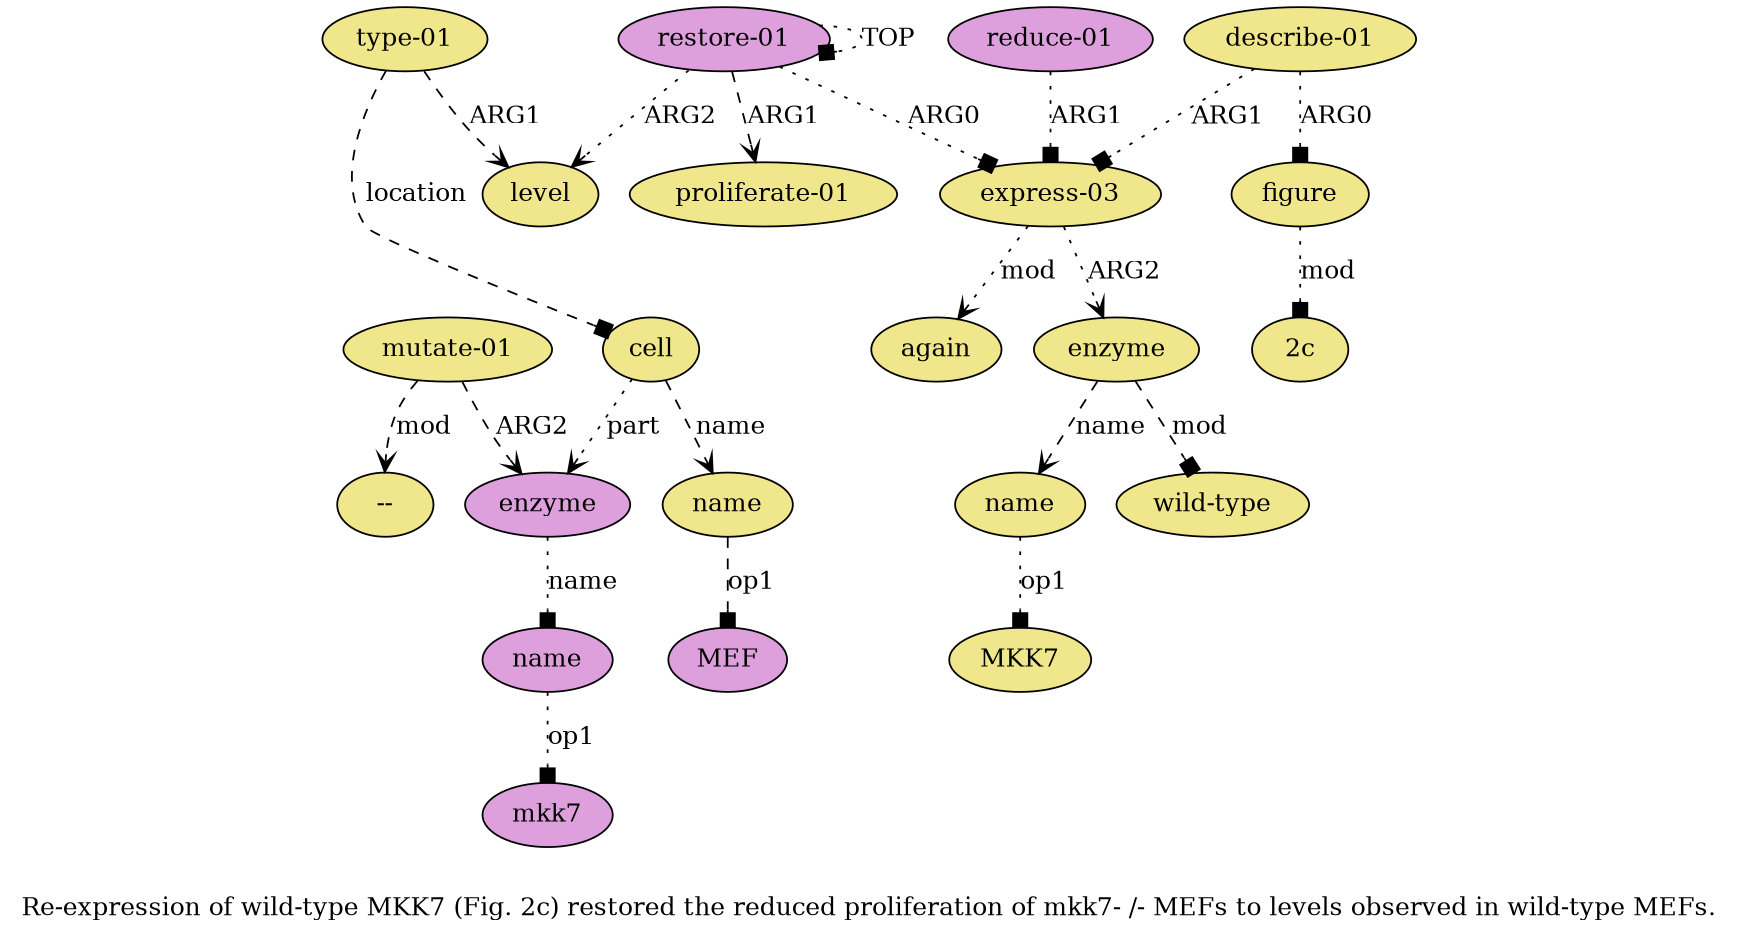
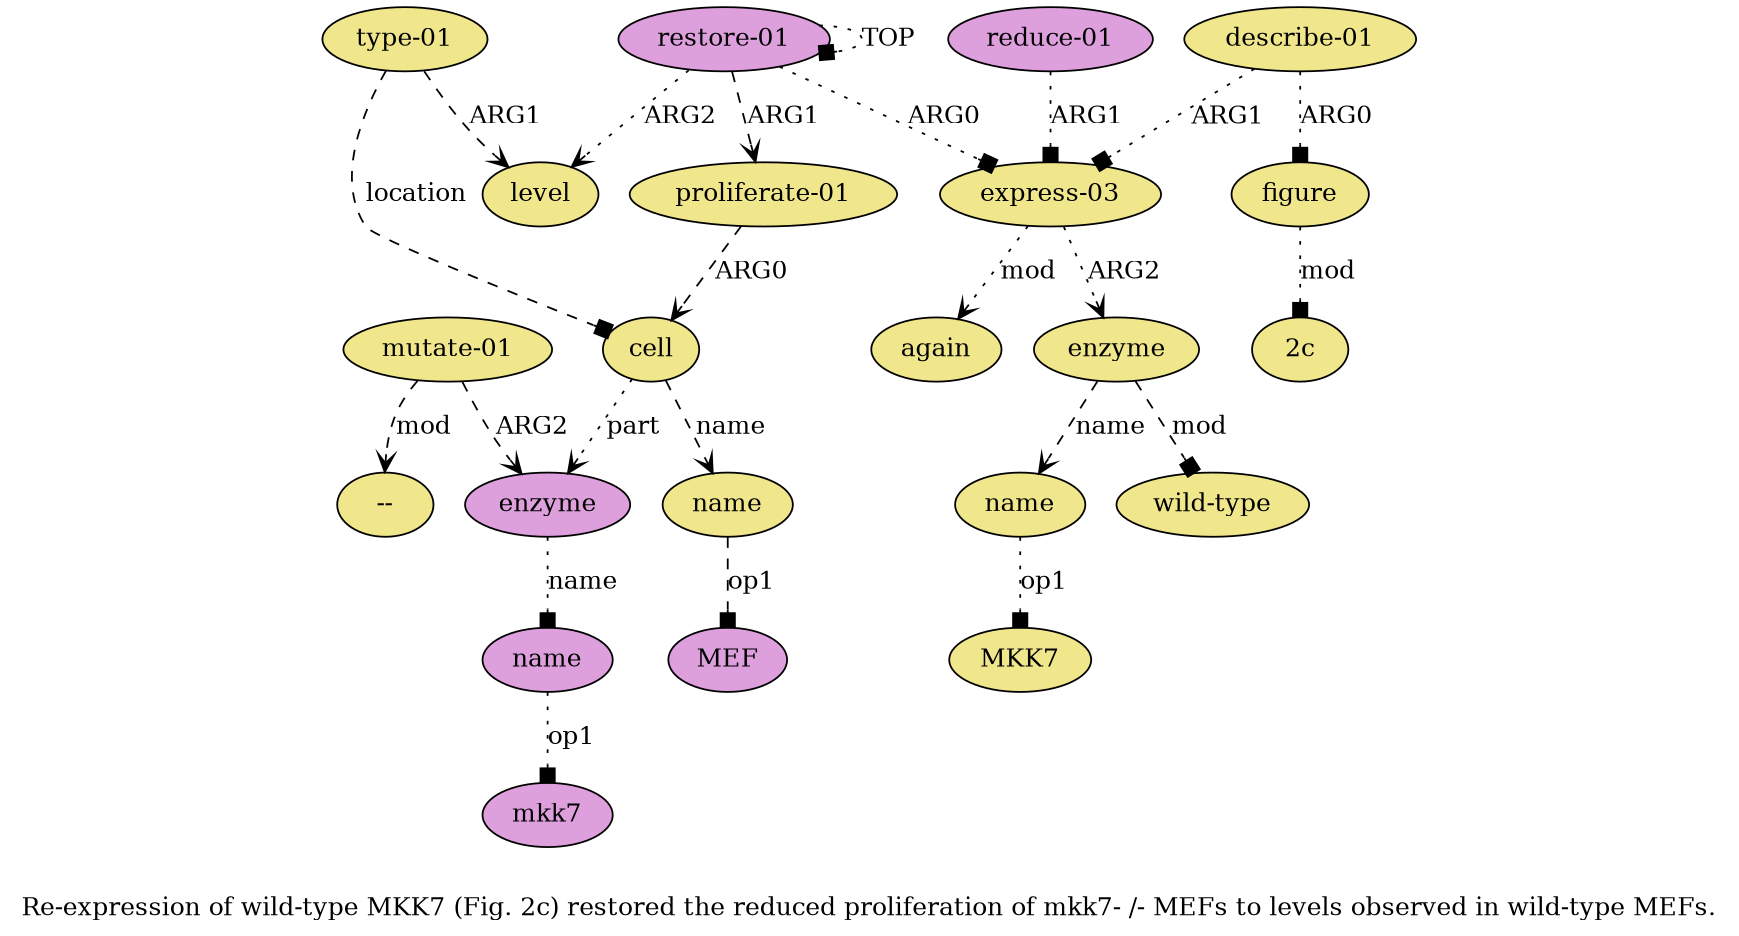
  digraph {
    label="Re-expression of wild-type MKK7 (Fig. 2c) restored the reduced proliferation of mkk7- /- MEFs to levels observed in wild-type MEFs."
    node [color=black fillcolor=khaki gold_ind=-1 gold_label=name style=filled test_ind=-1 test_label=name]
    edge [arrowhead=box color=black gold_label=ARG1 style=dotted test_label=ARG1]
    n1 [gold_label="--" label="--" test_label="--"]
    n2 [gold_label=MKK7 label=MKK7 test_label=MKK7]
    n3 [gold_label="2c" label="2c" test_label="2c"]
    n4 [fillcolor=plum gold_label=mkk7 label=mkk7 test_label=mkk7]
    n5 [fillcolor=plum gold_label=MEF label=MEF test_label=MEF]
    n6 [gold_ind=15 gold_label=level label=level test_ind=15 test_label=level]
    n7 [fillcolor=plum gold_ind=14 gold_label="reduce-01" label="reduce-01" test_ind=14 test_label="reduce-01"]
    n8 [gold_ind=1 gold_label="express-03" label="express-03" test_ind=1 test_label="express-03"]
    n9 [gold_ind=8 gold_label="proliferate-01" label="proliferate-01" test_ind=8 test_label="proliferate-01"]
    n10 [gold_ind=9 gold_label=cell label=cell test_ind=9 test_label=cell]
    n11 [fillcolor=plum gold_ind=11 gold_label=enzyme label=enzyme test_ind=11 test_label=enzyme]
    n12 [gold_ind=10 label=name test_ind=10]
    n13 [gold_ind=16 gold_label="observe-01" label="type-01" test_ind=16 test_label="observe-01"]
    n14 [fillcolor=plum gold_ind=12 label=name test_ind=12]
    n15 [gold_ind=13 gold_label="mutate-01" label="mutate-01" test_ind=13 test_label="mutate-01"]
    n16 [gold_ind=2 gold_label=enzyme label=enzyme test_ind=2 test_label=enzyme]
    n17 [gold_ind=5 gold_label=again label=again test_ind=5 test_label=again]
    n18 [gold_ind=3 label=name test_ind=3]
    n19 [gold_ind=4 gold_label="wild-type" label="wild-type" test_ind=4 test_label="wild-type"]
    n20 [fillcolor=plum gold_ind=0 gold_label="restore-01" label="restore-01" test_ind=0 test_label="restore-01"]
    n21 [gold_ind=7 gold_label=figure label=figure test_ind=7 test_label=figure]
    n22 [gold_ind=6 gold_label="describe-01" label="describe-01" test_ind=6 test_label="describe-01"]
    n7 -> n8 [label=ARG1]
    n8 -> n16 [arrowhead=vee gold_label=ARG2 label=ARG2 test_label=ARG2]
    n8 -> n17 [arrowhead=vee gold_label=mod label=mod test_label=mod]
+   n9 -> n10 [arrowhead=vee gold_label=ARG0 label=ARG0 style=dashed test_label=ARG0]
    n10 -> n11 [arrowhead=vee gold_label=part label=part test_label=part]
    n10 -> n12 [arrowhead=vee gold_label=name label=name style=dashed test_label=name]
    n11 -> n14 [gold_label=name label=name test_label=name]
    n12 -> n5 [gold_label=op1 label=op1 style=dashed test_label=op1]
    n13 -> n6 [arrowhead=vee label=ARG1 style=dashed]
    n13 -> n10 [gold_label=location label=location style=dashed test_label=location]
    n14 -> n4 [gold_label=op1 label=op1 test_label=op1]
    n15 -> n1 [arrowhead=vee gold_label=mod label=mod style=dashed test_label=mod]
    n15 -> n11 [arrowhead=vee gold_label=ARG2 label=ARG2 style=dashed test_label=ARG2]
    n16 -> n18 [arrowhead=vee gold_label=name label=name style=dashed test_label=name]
    n16 -> n19 [gold_label=mod label=mod style=dashed test_label=mod]
    n18 -> n2 [gold_label=op1 label=op1 test_label=op1]
    n20 -> n6 [arrowhead=vee gold_label=ARG2 label=ARG2 test_label=ARG2]
    n20 -> n8 [gold_label=ARG0 label=ARG0 test_label=ARG0]
    n20 -> n9 [arrowhead=vee label=ARG1 style=dashed]
    n20 -> n20 [gold_label=TOP label=TOP test_label=TOP]
    n21 -> n3 [gold_label=mod label=mod test_label=mod]
    n22 -> n8 [label=ARG1]
    n22 -> n21 [gold_label=ARG0 label=ARG0 test_label=ARG0]
  }
